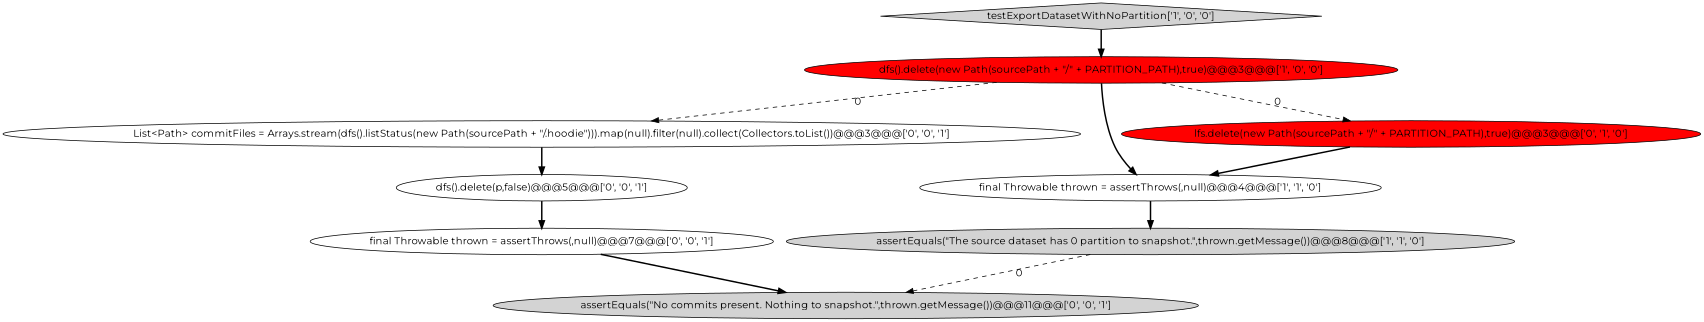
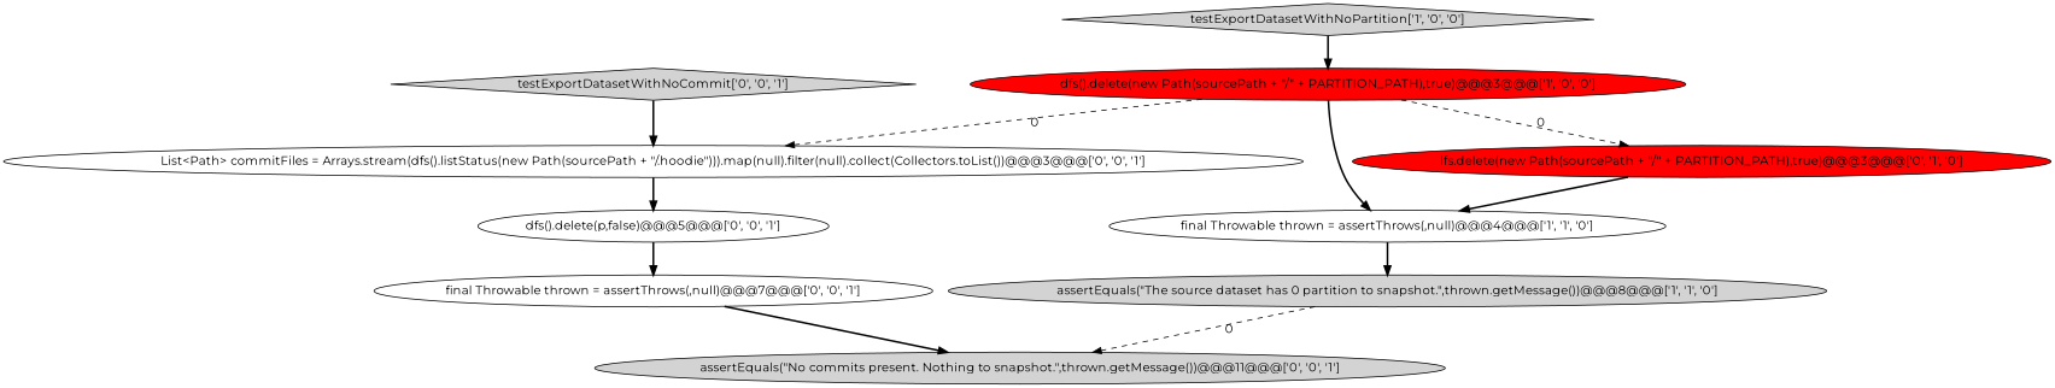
  digraph {
    fontname=Montserrat
    node [fillcolor=white fontname=Montserrat shape=ellipse style=filled]
    edge [fontname=Montserrat style=bold]
    n1 [fillcolor=red label="dfs().delete(new Path(sourcePath + \"/\" + PARTITION_PATH),true)@@@3@@@['1', '0', '0']"]
    n2 [label="final Throwable thrown = assertThrows(,null)@@@4@@@['1', '1', '0']"]
    n3 [fillcolor=red label="lfs.delete(new Path(sourcePath + \"/\" + PARTITION_PATH),true)@@@3@@@['0', '1', '0']"]
    n4 [label="List<Path> commitFiles = Arrays.stream(dfs().listStatus(new Path(sourcePath + \"/.hoodie\"))).map(null).filter(null).collect(Collectors.toList())@@@3@@@['0', '0', '1']"]
    n5 [fillcolor=lightgray label="assertEquals(\"The source dataset has 0 partition to snapshot.\",thrown.getMessage())@@@8@@@['1', '1', '0']"]
    n6 [label="dfs().delete(p,false)@@@5@@@['0', '0', '1']"]
    n7 [fillcolor=lightgray label="testExportDatasetWithNoPartition['1', '0', '0']" shape=diamond]
    n8 [fillcolor=lightgray label="assertEquals(\"No commits present. Nothing to snapshot.\",thrown.getMessage())@@@11@@@['0', '0', '1']"]
    n9 [label="final Throwable thrown = assertThrows(,null)@@@7@@@['0', '0', '1']"]
+   n10 [fillcolor=lightgray label="testExportDatasetWithNoCommit['0', '0', '1']" shape=diamond]
    n1 -> n2
    n1 -> n3 [label=0 style=dashed]
    n1 -> n4 [label=0 style=dashed]
    n2 -> n5
    n3 -> n2
    n4 -> n6
    n5 -> n8 [label=0 style=dashed]
    n6 -> n9
    n7 -> n1
    n9 -> n8
+   n10 -> n4
  }
